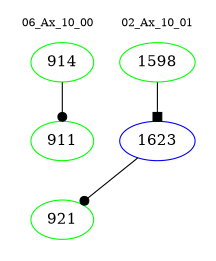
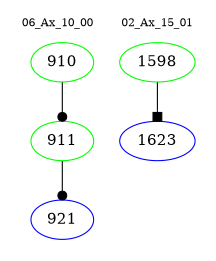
  digraph {
    node [color=green]
    edge [arrowhead=dot color=black]
-   n1 [label=914]
+   n1 [label=910]
    n2 [label=911]
-   n3 [label=921]
+   n3 [color=blue label=921]
    n4 [label=1598]
    n5 [color=blue label=1623]
    subgraph cluster_1 {
      color=white
      fontsize=10
      label="06_Ax_10_00"
      n1
      n2
      n3
    }
    subgraph cluster_2 {
      color=white
      fontsize=10
-     label="02_Ax_10_01"
+     label="02_Ax_15_01"
      n4
      n5
    }
    n1 -> n2
-   n5 -> n3
+   n2 -> n3
    n4 -> n5 [arrowhead=box]
  }
